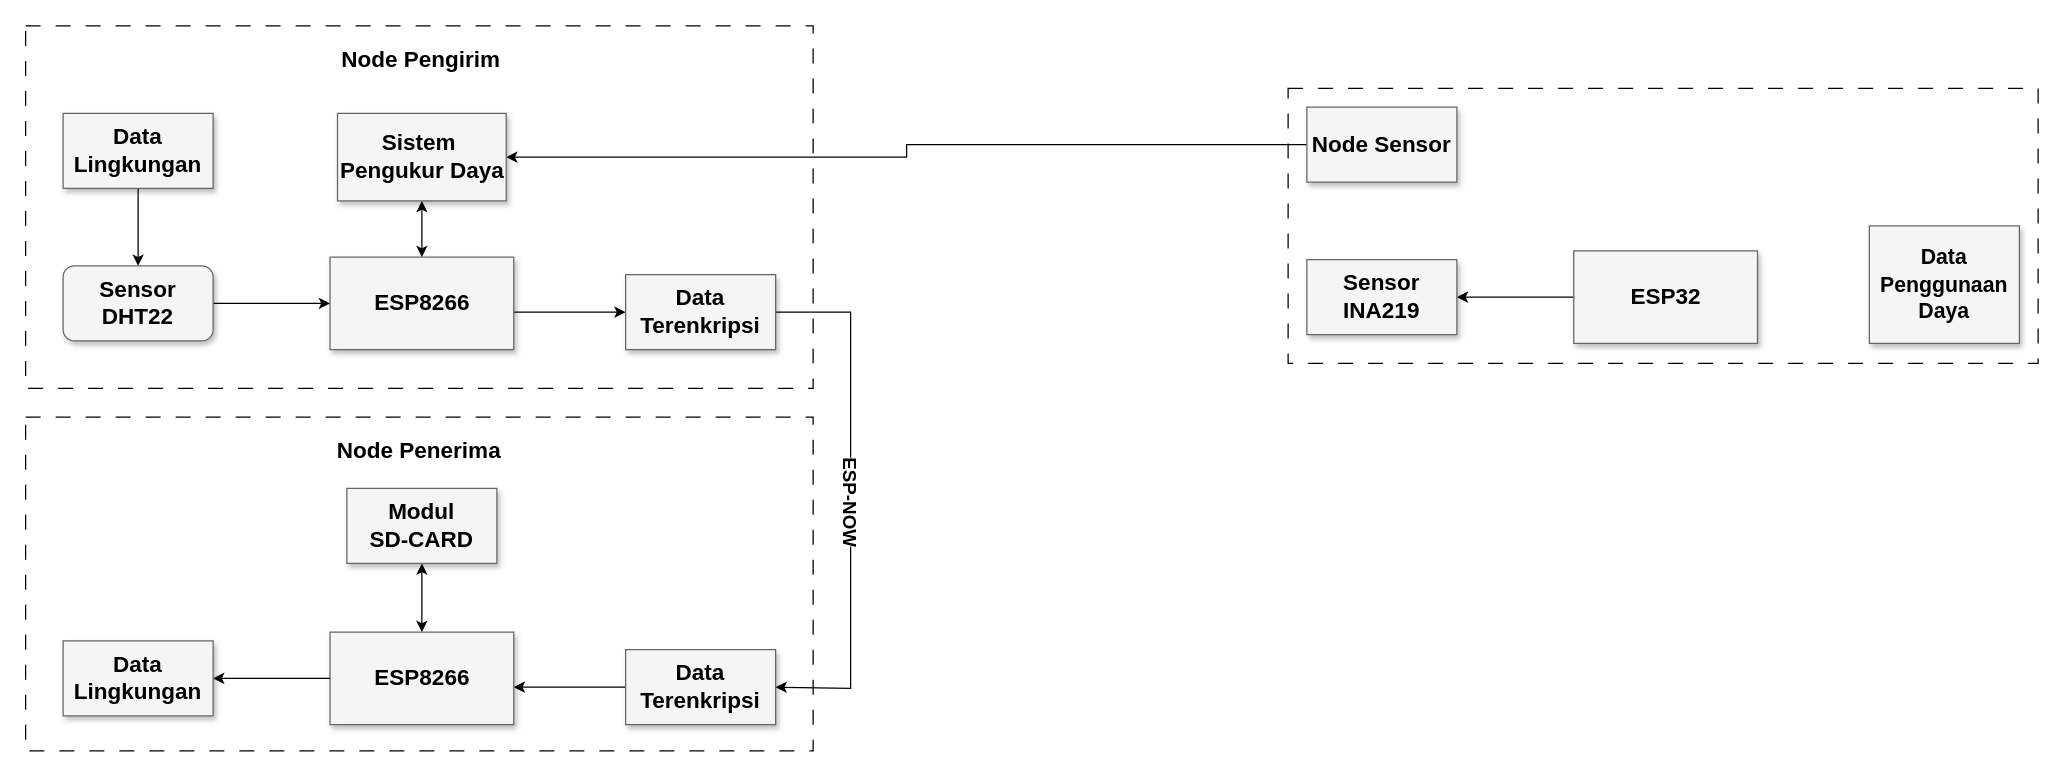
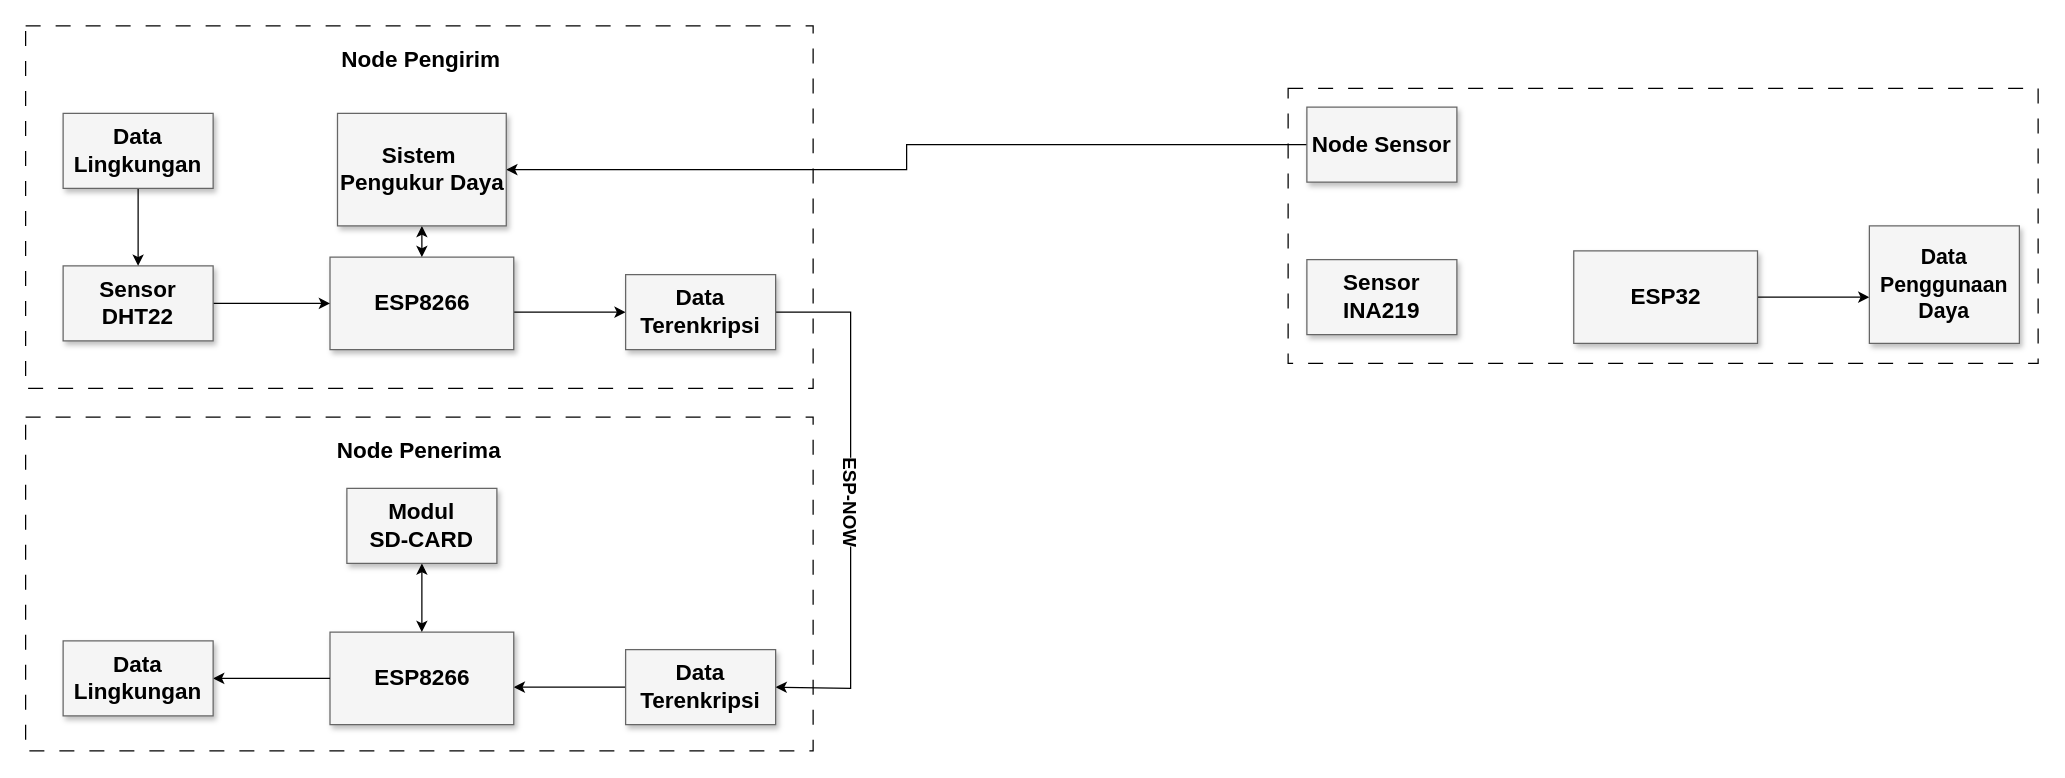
  <mxCell id="0" style=";html=1;" />
  <mxCell id="1" style=";html=1;" parent="0" />
  <mxCell id="2" value="" style="rounded=0;whiteSpace=wrap;html=1;dashed=1;fillColor=#FFFFFF;strokeColor=#000000;strokeWidth=1;dashPattern=12 12;" vertex="1" parent="1"><mxGeometry x="20" y="333" width="630" height="267" as="geometry" /></mxCell>
  <mxCell id="3" value="" style="rounded=0;whiteSpace=wrap;html=1;dashed=1;dashPattern=12 12;fillColor=#FFFFFF;" vertex="1" parent="1"><mxGeometry x="20" y="20" width="630" height="290" as="geometry" /></mxCell>
  <mxCell id="4" style="edgeStyle=elbowEdgeStyle;rounded=0;html=1;startArrow=none;startFill=0;jettySize=auto;orthogonalLoop=1;fontSize=18;elbow=vertical;" edge="1" parent="1" source="5" target="8"><mxGeometry relative="1" as="geometry" /></mxCell>
  <mxCell id="5" value="&lt;b&gt;ESP8266&lt;/b&gt;" style="whiteSpace=wrap;html=1;shadow=1;fontSize=18;fillColor=#f5f5f5;strokeColor=#666666;" vertex="1" parent="1"><mxGeometry x="263.5" y="205" width="147" height="74" as="geometry" /></mxCell>
  <mxCell id="6" style="edgeStyle=orthogonalEdgeStyle;rounded=0;orthogonalLoop=1;jettySize=auto;html=1;exitX=1;exitY=0.5;exitDx=0;exitDy=0;entryX=1;entryY=0.5;entryDx=0;entryDy=0;" edge="1" parent="1" source="8" target="17"><mxGeometry relative="1" as="geometry"><mxPoint x="630" y="249" as="sourcePoint" /><mxPoint x="630" y="629" as="targetPoint" /><Array as="points"><mxPoint x="680" y="249" /><mxPoint x="680" y="550" /></Array></mxGeometry></mxCell>
  <mxCell id="7" value="&lt;b style=&quot;font-size: 15px;&quot;&gt;&lt;font style=&quot;font-size: 15px;&quot;&gt;ESP-NOW&lt;/font&gt;&lt;/b&gt;" style="edgeLabel;html=1;align=center;verticalAlign=middle;resizable=0;points=[];rotation=90;fontSize=15;" connectable="0" vertex="1" parent="6"><mxGeometry x="-0.084" y="1" relative="1" as="geometry"><mxPoint y="18" as="offset" /></mxGeometry></mxCell>
  <mxCell id="8" value="Data Terenkripsi" style="whiteSpace=wrap;html=1;shadow=1;fontSize=18;fillColor=#f5f5f5;strokeColor=#666666;fontStyle=1" vertex="1" parent="1"><mxGeometry x="500" y="219" width="120" height="60" as="geometry" /></mxCell>
  <mxCell id="9" style="edgeStyle=orthogonalEdgeStyle;rounded=0;orthogonalLoop=1;jettySize=auto;html=1;entryX=0;entryY=0.5;entryDx=0;entryDy=0;exitX=1;exitY=0.5;exitDx=0;exitDy=0;" edge="1" parent="1" source="10" target="5"><mxGeometry relative="1" as="geometry"><mxPoint x="150" y="242" as="sourcePoint" /></mxGeometry></mxCell>
- <mxCell id="10" value="&lt;b&gt;Sensor&lt;/b&gt;&lt;div&gt;&lt;b&gt;DHT22&lt;/b&gt;&lt;/div&gt;" style="whiteSpace=wrap;html=1;shadow=1;fontSize=18;fillColor=#f5f5f5;strokeColor=#666666;rounded=1;" vertex="1" parent="1"><mxGeometry x="50" y="212" width="120" height="60" as="geometry" /></mxCell>
+ <mxCell id="10" value="&lt;b&gt;Sensor&lt;/b&gt;&lt;div&gt;&lt;b&gt;DHT22&lt;/b&gt;&lt;/div&gt;" style="whiteSpace=wrap;html=1;shadow=1;fontSize=18;fillColor=#f5f5f5;strokeColor=#666666;" vertex="1" parent="1"><mxGeometry x="50" y="212" width="120" height="60" as="geometry" /></mxCell>
  <mxCell id="11" value="" style="edgeStyle=orthogonalEdgeStyle;rounded=0;orthogonalLoop=1;jettySize=auto;html=1;" edge="1" parent="1" source="12" target="10"><mxGeometry relative="1" as="geometry" /></mxCell>
  <mxCell id="12" value="&lt;b&gt;Data Lingkungan&lt;/b&gt;" style="whiteSpace=wrap;html=1;shadow=1;fontSize=18;fillColor=#f5f5f5;strokeColor=#666666;" vertex="1" parent="1"><mxGeometry x="50" y="90" width="120" height="60" as="geometry" /></mxCell>
  <mxCell id="13" style="edgeStyle=elbowEdgeStyle;rounded=0;html=1;startArrow=classic;startFill=1;jettySize=auto;orthogonalLoop=1;fontSize=18;elbow=vertical;endArrow=none;endFill=0;" edge="1" parent="1" source="14" target="17"><mxGeometry relative="1" as="geometry" /></mxCell>
  <mxCell id="14" value="&lt;b&gt;ESP8266&lt;/b&gt;" style="whiteSpace=wrap;html=1;shadow=1;fontSize=18;fillColor=#f5f5f5;strokeColor=#666666;" vertex="1" parent="1"><mxGeometry x="263.5" y="505" width="147" height="74" as="geometry" /></mxCell>
  <mxCell id="15" value="" style="edgeStyle=orthogonalEdgeStyle;rounded=0;orthogonalLoop=1;jettySize=auto;html=1;startArrow=classic;startFill=1;" edge="1" parent="1" source="16" target="14"><mxGeometry relative="1" as="geometry" /></mxCell>
  <mxCell id="16" value="&lt;b&gt;Modul&lt;/b&gt;&lt;div&gt;&lt;b&gt;SD-CARD&lt;/b&gt;&lt;/div&gt;" style="whiteSpace=wrap;html=1;shadow=1;fontSize=18;fillColor=#f5f5f5;strokeColor=#666666;" vertex="1" parent="1"><mxGeometry x="277" y="390" width="120" height="60" as="geometry" /></mxCell>
  <mxCell id="17" value="Data Terenkripsi" style="whiteSpace=wrap;html=1;shadow=1;fontSize=18;fillColor=#f5f5f5;strokeColor=#666666;fontStyle=1" vertex="1" parent="1"><mxGeometry x="500" y="519" width="120" height="60" as="geometry" /></mxCell>
  <mxCell id="18" style="edgeStyle=orthogonalEdgeStyle;rounded=0;orthogonalLoop=1;jettySize=auto;html=1;entryX=0;entryY=0.5;entryDx=0;entryDy=0;exitX=1;exitY=0.5;exitDx=0;exitDy=0;startArrow=classic;startFill=1;endArrow=none;endFill=0;" edge="1" parent="1" source="19" target="14"><mxGeometry relative="1" as="geometry"><mxPoint x="150" y="542" as="sourcePoint" /></mxGeometry></mxCell>
  <mxCell id="19" value="&lt;b&gt;Data Lingkungan&lt;/b&gt;" style="whiteSpace=wrap;html=1;shadow=1;fontSize=18;fillColor=#f5f5f5;strokeColor=#666666;" vertex="1" parent="1"><mxGeometry x="50" y="512" width="120" height="60" as="geometry" /></mxCell>
  <mxCell id="20" value="&lt;span style=&quot;font-size: 18px;&quot;&gt;&lt;b&gt;Node Pengirim&lt;/b&gt;&lt;/span&gt;" style="text;whiteSpace=wrap;html=1;align=center;" vertex="1" parent="1"><mxGeometry x="269.5" y="30" width="133" height="40" as="geometry" /></mxCell>
  <mxCell id="21" value="&lt;span style=&quot;font-size: 18px;&quot;&gt;&lt;b&gt;Node Penerima&lt;/b&gt;&lt;/span&gt;" style="text;whiteSpace=wrap;html=1;align=center;" vertex="1" parent="1"><mxGeometry x="254.25" y="343" width="161.5" height="40" as="geometry" /></mxCell>
  <mxCell id="22" value="" style="rounded=0;whiteSpace=wrap;html=1;dashed=1;dashPattern=12 12;" vertex="1" parent="1"><mxGeometry x="1030" y="70" width="600" height="220" as="geometry" /></mxCell>
- <mxCell id="23" style="edgeStyle=elbowEdgeStyle;rounded=0;html=1;startArrow=none;startFill=0;jettySize=auto;orthogonalLoop=1;fontSize=18;elbow=vertical;" edge="1" parent="1" source="24" target="26"><mxGeometry relative="1" as="geometry" /></mxCell>
+ <mxCell id="23" style="edgeStyle=elbowEdgeStyle;rounded=0;html=1;startArrow=none;startFill=0;jettySize=auto;orthogonalLoop=1;fontSize=18;elbow=vertical;" edge="1" parent="1" source="24" target="25"><mxGeometry relative="1" as="geometry" /></mxCell>
  <mxCell id="24" value="&lt;b&gt;ESP32&lt;/b&gt;" style="whiteSpace=wrap;html=1;shadow=1;fontSize=18;fillColor=#f5f5f5;strokeColor=#666666;" vertex="1" parent="1"><mxGeometry x="1258.5" y="200" width="147" height="74" as="geometry" /></mxCell>
  <mxCell id="25" value="&lt;font style=&quot;font-size: 17px;&quot;&gt;Data Penggunaan Daya&lt;/font&gt;" style="whiteSpace=wrap;html=1;shadow=1;fontSize=18;fillColor=#f5f5f5;strokeColor=#666666;fontStyle=1;align=center;" vertex="1" parent="1"><mxGeometry x="1495" y="180" width="120" height="94" as="geometry" /></mxCell>
  <mxCell id="26" value="&lt;b&gt;Sensor&lt;/b&gt;&lt;div&gt;&lt;b&gt;INA219&lt;/b&gt;&lt;/div&gt;" style="whiteSpace=wrap;html=1;shadow=1;fontSize=18;fillColor=#f5f5f5;strokeColor=#666666;" vertex="1" parent="1"><mxGeometry x="1045" y="207" width="120" height="60" as="geometry" /></mxCell>
  <mxCell id="27" value="" style="edgeStyle=orthogonalEdgeStyle;rounded=0;orthogonalLoop=1;jettySize=auto;html=1;" edge="1" parent="1" source="28" target="30"><mxGeometry relative="1" as="geometry" /></mxCell>
  <mxCell id="28" value="&lt;b&gt;Node Sensor&lt;/b&gt;" style="whiteSpace=wrap;html=1;shadow=1;fontSize=18;fillColor=#f5f5f5;strokeColor=#666666;" vertex="1" parent="1"><mxGeometry x="1045" y="85" width="120" height="60" as="geometry" /></mxCell>
  <mxCell id="29" value="" style="edgeStyle=orthogonalEdgeStyle;rounded=0;orthogonalLoop=1;jettySize=auto;html=1;startArrow=classic;startFill=1;" edge="1" parent="1" source="30" target="5"><mxGeometry relative="1" as="geometry" /></mxCell>
- <mxCell id="30" value="&lt;b&gt;Sistem&amp;nbsp;&lt;/b&gt;&lt;div&gt;&lt;b&gt;Pengukur Daya&lt;/b&gt;&lt;/div&gt;" style="whiteSpace=wrap;html=1;shadow=1;fontSize=18;fillColor=#f5f5f5;strokeColor=#666666;" vertex="1" parent="1"><mxGeometry x="269.5" y="90" width="135" height="70" as="geometry" /></mxCell>
+ <mxCell id="30" value="&lt;b&gt;Sistem&amp;nbsp;&lt;/b&gt;&lt;div&gt;&lt;b&gt;Pengukur Daya&lt;/b&gt;&lt;/div&gt;" style="whiteSpace=wrap;html=1;shadow=1;fontSize=18;fillColor=#f5f5f5;strokeColor=#666666;" vertex="1" parent="1"><mxGeometry x="269.5" y="90" width="135" height="90" as="geometry" /></mxCell>
